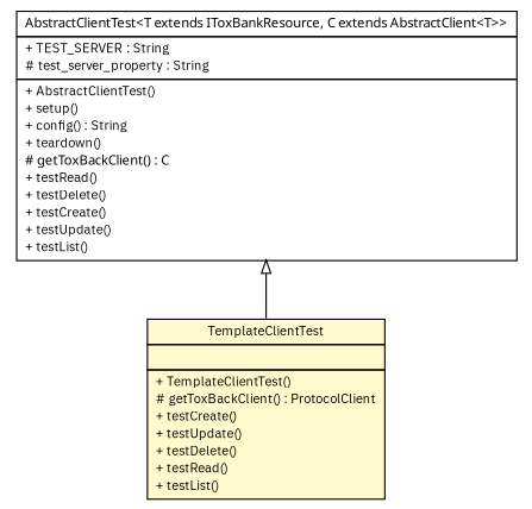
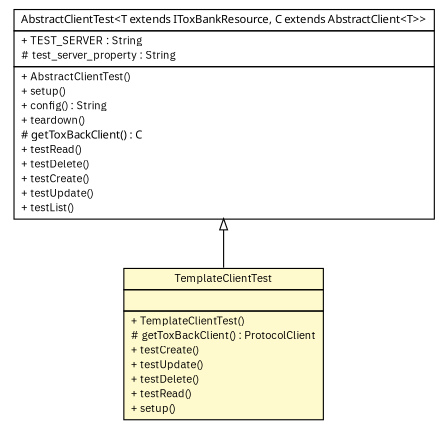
  digraph {
    fontname="IBM Plex Sans"
    node [fontcolor=black fontname="IBM Plex Sans" fontsize=10.0 shape=plaintext]
-   n1 [label=<<table border="0" cellborder="1" cellspacing="0" cellpadding="2" port="p" bgcolor="lemonChiffon" href="./TemplateClientTest.html"> 		<tr><td><table border="0" cellspacing="0" cellpadding="1"> 			<tr><td> TemplateClientTest </td></tr> 		</table></td></tr> 		<tr><td><table border="0" cellspacing="0" cellpadding="1"> 			<tr><td align="left">  </td></tr> 		</table></td></tr> 		<tr><td><table border="0" cellspacing="0" cellpadding="1"> 			<tr><td align="left"> + TemplateClientTest() </td></tr> 			<tr><td align="left"> # getToxBackClient() : ProtocolClient </td></tr> 			<tr><td align="left"> + testCreate() </td></tr> 			<tr><td align="left"> + testUpdate() </td></tr> 			<tr><td align="left"> + testDelete() </td></tr> 			<tr><td align="left"> + testRead() </td></tr> 			<tr><td align="left"> + testList() </td></tr> 		</table></td></tr> 		</table>>]
+   n1 [label=<<table border="0" cellborder="1" cellspacing="0" cellpadding="2" port="p" bgcolor="lemonChiffon" href="./TemplateClientTest.html"> 		<tr><td><table border="0" cellspacing="0" cellpadding="1"> 			<tr><td> TemplateClientTest </td></tr> 		</table></td></tr> 		<tr><td><table border="0" cellspacing="0" cellpadding="1"> 			<tr><td align="left">  </td></tr> 		</table></td></tr> 		<tr><td><table border="0" cellspacing="0" cellpadding="1"> 			<tr><td align="left"> + TemplateClientTest() </td></tr> 			<tr><td align="left"> # getToxBackClient() : ProtocolClient </td></tr> 			<tr><td align="left"> + testCreate() </td></tr> 			<tr><td align="left"> + testUpdate() </td></tr> 			<tr><td align="left"> + testDelete() </td></tr> 			<tr><td align="left"> + testRead() </td></tr> 			<tr><td align="left"> + setup() </td></tr> 		</table></td></tr> 		</table>>]
    n2 [label=<<table border="0" cellborder="1" cellspacing="0" cellpadding="2" port="p" href="./AbstractClientTest.html"> 		<tr><td><table border="0" cellspacing="0" cellpadding="1"> 			<tr><td><font face="ariali"> AbstractClientTest&lt;T extends IToxBankResource, C extends AbstractClient&lt;T&gt;&gt; </font></td></tr> 		</table></td></tr> 		<tr><td><table border="0" cellspacing="0" cellpadding="1"> 			<tr><td align="left"> + TEST_SERVER : String </td></tr> 			<tr><td align="left"> # test_server_property : String </td></tr> 		</table></td></tr> 		<tr><td><table border="0" cellspacing="0" cellpadding="1"> 			<tr><td align="left"> + AbstractClientTest() </td></tr> 			<tr><td align="left"> + setup() </td></tr> 			<tr><td align="left"> + config() : String </td></tr> 			<tr><td align="left"> + teardown() </td></tr> 			<tr><td align="left"><font face="ariali" point-size="10.0"> # getToxBackClient() : C </font></td></tr> 			<tr><td align="left"> + testRead() </td></tr> 			<tr><td align="left"> + testDelete() </td></tr> 			<tr><td align="left"> + testCreate() </td></tr> 			<tr><td align="left"> + testUpdate() </td></tr> 			<tr><td align="left"> + testList() </td></tr> 		</table></td></tr> 		</table>>]
    n2 -> n1 [arrowtail=empty dir=back fontname="IBM Plex Sans" fontsize=10 headport=p labelfontname=arial labelfontsize=10 tailport=p]
  }
